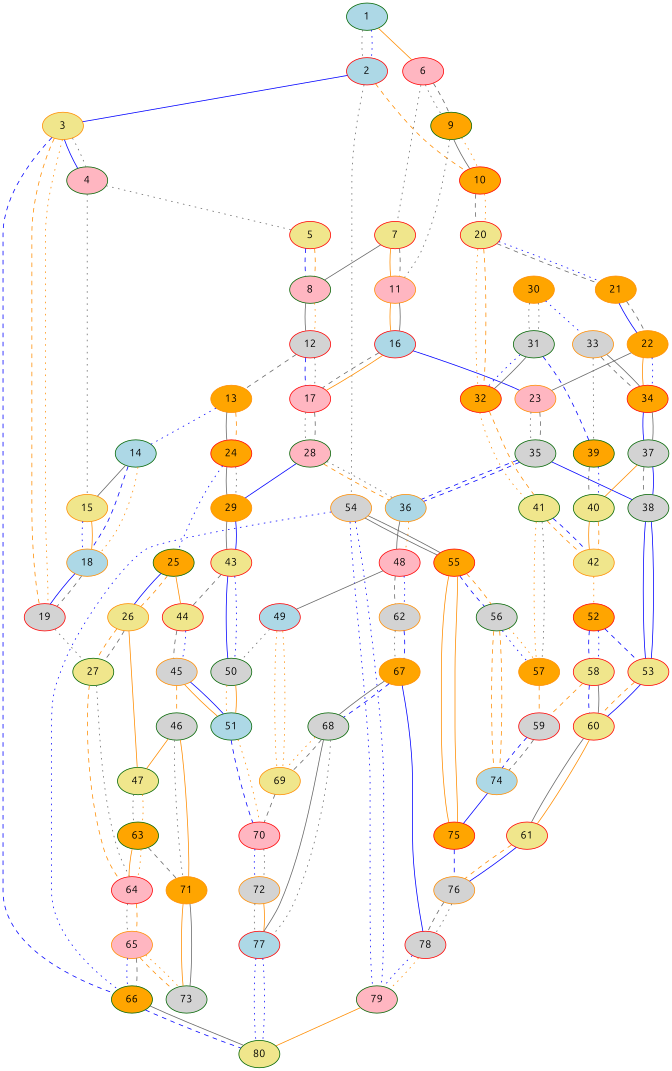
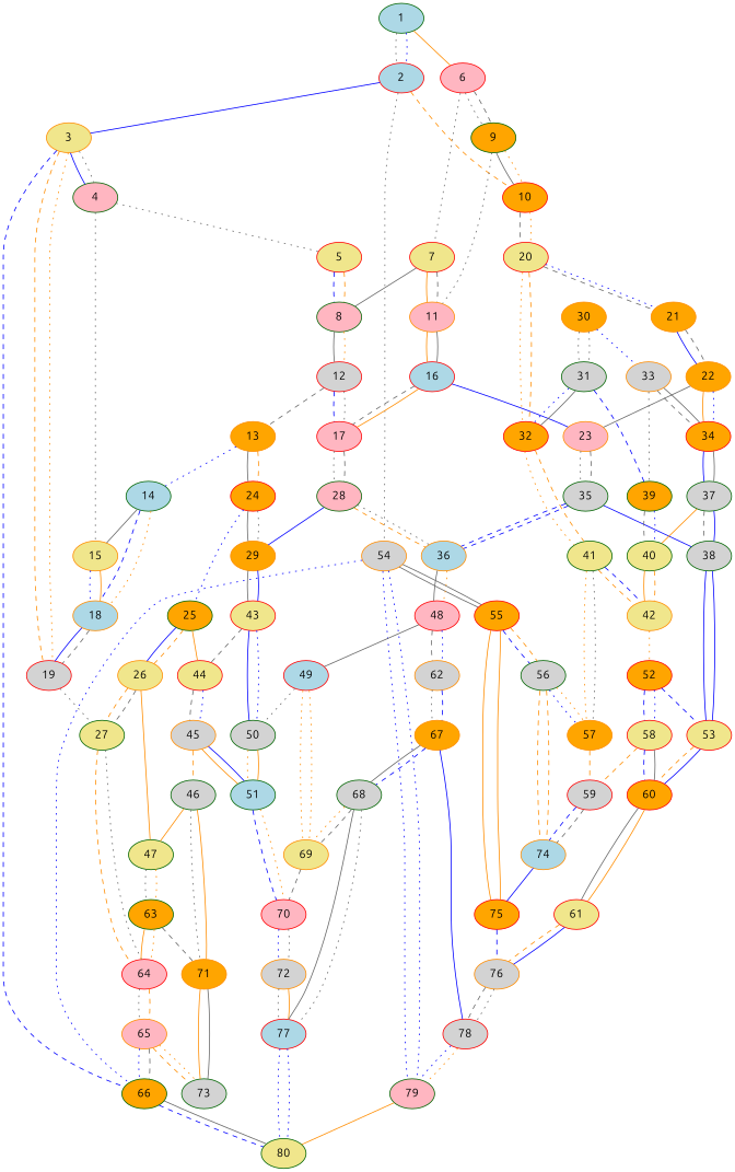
  graph {
    fontname=Ubuntu
    node [color=red fillcolor=orange fontname=Ubuntu style=filled]
    edge [color=gray40 fontname=Ubuntu style=dotted]
    1 [color=darkgreen fillcolor=lightblue]
    2 [fillcolor=lightblue]
    6 [fillcolor=lightpink]
    3 [color=darkorange fillcolor=khaki]
    10
    54 [color=darkorange fillcolor=lightgrey]
    7 [fillcolor=khaki]
    9 [color=darkgreen]
    4 [color=darkgreen fillcolor=lightpink]
    19 [fillcolor=lightgrey]
    66 [color=darkgreen]
    20 [fillcolor=khaki]
    55
    79 [color=darkgreen fillcolor=lightpink]
    5 [fillcolor=khaki]
    15 [color=darkorange fillcolor=khaki]
    27 [color=darkgreen fillcolor=khaki]
    80 [color=darkgreen fillcolor=khaki]
    8 [color=darkgreen fillcolor=lightpink]
    18 [color=darkorange fillcolor=lightblue]
    12 [fillcolor=lightgrey]
    11 [color=darkorange fillcolor=lightpink]
    16 [fillcolor=lightblue]
    13 [color=darkorange]
    17 [fillcolor=lightpink]
    21 [color=darkorange]
    32
    23 [color=darkorange fillcolor=lightpink]
    14 [color=darkgreen fillcolor=lightblue]
    24
    28 [color=darkgreen fillcolor=lightpink]
    25 [color=darkgreen]
    29 [color=darkorange]
    35 [color=darkgreen fillcolor=lightgrey]
    36 [color=darkorange fillcolor=lightblue]
    64 [fillcolor=lightpink]
    22 [color=darkorange]
    41 [color=darkgreen fillcolor=khaki]
    34
    37 [color=darkgreen fillcolor=lightgrey]
    38 [color=darkgreen fillcolor=lightgrey]
    26 [color=darkorange fillcolor=khaki]
    44 [fillcolor=khaki]
    43 [fillcolor=khaki]
    47 [color=darkgreen fillcolor=khaki]
    45 [color=darkorange fillcolor=lightgrey]
    63 [color=darkgreen]
    65 [color=darkorange fillcolor=lightpink]
    48 [fillcolor=lightpink]
    50 [color=darkgreen fillcolor=lightgrey]
    30 [color=darkorange]
    31 [color=darkgreen fillcolor=lightgrey]
    33 [color=darkorange fillcolor=lightgrey]
    39 [color=darkgreen]
    40 [color=darkgreen fillcolor=khaki]
    42 [color=darkorange fillcolor=khaki]
    57 [color=darkorange]
    53 [fillcolor=khaki]
    49 [fillcolor=lightblue]
    62 [color=darkorange fillcolor=lightgrey]
-   60 [fillcolor=khaki]
+   60
    52
    59 [fillcolor=lightgrey]
    58 [fillcolor=khaki]
    51 [color=darkgreen fillcolor=lightblue]
    46 [color=darkgreen fillcolor=lightgrey]
    71 [color=darkorange]
    70 [fillcolor=lightpink]
    73 [color=darkgreen fillcolor=lightgrey]
    69 [color=darkorange fillcolor=khaki]
    67 [color=darkorange]
    72 [color=darkorange fillcolor=lightgrey]
    61 [fillcolor=khaki]
    56 [color=darkgreen fillcolor=lightgrey]
    75
    74 [color=darkorange fillcolor=lightblue]
    76 [color=darkorange fillcolor=lightgrey]
    78 [fillcolor=lightgrey]
    68 [color=darkgreen fillcolor=lightgrey]
    77 [fillcolor=lightblue]
    1 -- 2
    1 -- 2 [color=blue]
    1 -- 6 [color=darkorange style=solid]
    2 -- 3 [color=blue style=solid]
    2 -- 10 [color=darkorange style=dashed]
    2 -- 54
    6 -- 7
    6 -- 9
    6 -- 9 [style=dashed]
    3 -- 4 [color=blue style=solid]
    3 -- 4
    3 -- 19 [color=darkorange style=dashed]
    3 -- 19 [color=darkorange]
    3 -- 66 [color=blue style=dashed]
    10 -- 20 [style=dashed]
    10 -- 20 [color=darkorange]
    54 -- 66 [color=blue]
    54 -- 55 [style=solid]
    54 -- 55 [style=solid]
    54 -- 79 [color=blue]
    54 -- 79 [color=blue]
    7 -- 8 [style=solid]
    7 -- 11 [color=darkorange style=solid]
    7 -- 11 [style=dashed]
    9 -- 10 [style=solid]
    9 -- 10 [color=darkorange]
    9 -- 11
    4 -- 5
    4 -- 15
    19 -- 27
    66 -- 80 [color=blue style=dashed]
    66 -- 80 [style=solid]
    20 -- 21 [style=dashed]
    20 -- 21 [color=blue]
    20 -- 32 [color=darkorange]
    20 -- 32 [color=darkorange style=dashed]
    55 -- 56 [color=blue style=dashed]
    55 -- 56 [color=darkorange style=dashed]
    55 -- 75 [color=darkorange style=solid]
    55 -- 75 [color=darkorange style=solid]
    79 -- 80 [color=darkorange style=solid]
    5 -- 8 [color=blue style=dashed]
    5 -- 8 [color=darkorange style=dashed]
    15 -- 18 [color=blue]
    15 -- 18 [color=darkorange style=solid]
    27 -- 64 [color=darkorange style=dashed]
    27 -- 64
    8 -- 12 [style=solid]
    8 -- 12 [color=darkorange]
    18 -- 19 [color=blue style=solid]
    18 -- 19 [style=dashed]
    12 -- 13 [style=dashed]
    12 -- 17 [color=blue style=dashed]
    12 -- 17
    11 -- 16 [color=darkorange style=solid]
    11 -- 16 [style=solid]
    16 -- 17 [style=dashed]
    16 -- 17 [color=darkorange style=solid]
    16 -- 23 [color=blue style=solid]
    13 -- 14 [color=blue]
    13 -- 24 [style=solid]
    13 -- 24 [color=darkorange style=dashed]
    17 -- 28
    17 -- 28 [style=dashed]
    21 -- 22 [color=blue style=solid]
    21 -- 22 [style=dashed]
    32 -- 41 [color=darkorange]
    32 -- 41 [color=darkorange style=dashed]
    23 -- 35
    23 -- 35 [style=dashed]
    14 -- 15 [style=solid]
    14 -- 18 [color=blue style=dashed]
    14 -- 18 [color=darkorange]
    24 -- 25 [color=blue]
    24 -- 29 [style=solid]
    24 -- 29
    28 -- 29 [color=blue style=solid]
    28 -- 36 [color=darkorange style=dashed]
    28 -- 36
    25 -- 26 [color=blue style=solid]
    25 -- 26 [color=darkorange style=dashed]
    25 -- 44 [color=darkorange style=solid]
    29 -- 43 [style=solid]
    29 -- 43 [color=blue style=solid]
    35 -- 36 [color=blue style=dashed]
    35 -- 36 [color=blue style=dashed]
    35 -- 38 [color=blue style=solid]
    36 -- 48 [style=solid]
    36 -- 48 [color=darkorange]
    64 -- 65
    64 -- 65 [color=darkorange style=dashed]
    22 -- 23 [style=solid]
    22 -- 34 [color=darkorange style=solid]
    22 -- 34 [color=blue]
    41 -- 42 [color=darkorange style=dashed]
    41 -- 42 [color=blue style=dashed]
    41 -- 57 [color=darkorange]
    41 -- 57
    34 -- 37 [color=blue style=solid]
    34 -- 37 [style=solid]
    37 -- 38 [style=dashed]
    37 -- 38 [color=blue style=solid]
    37 -- 40 [color=darkorange style=solid]
    38 -- 53 [color=blue style=solid]
    38 -- 53 [color=blue style=solid]
    26 -- 27 [color=darkorange style=dashed]
    26 -- 27 [style=dashed]
    26 -- 47 [color=darkorange style=solid]
    44 -- 45 [style=dashed]
    44 -- 45 [color=blue]
    43 -- 44 [style=dashed]
    43 -- 50 [color=blue style=solid]
    43 -- 50 [color=blue]
    47 -- 63
    47 -- 63 [color=darkorange]
    45 -- 51 [color=darkorange style=solid]
    45 -- 51 [color=blue style=solid]
    45 -- 46 [color=darkorange style=dashed]
    63 -- 64 [color=darkorange style=solid]
    63 -- 64 [color=darkorange]
    63 -- 71 [style=dashed]
    65 -- 66 [color=blue]
    65 -- 66 [style=dashed]
    65 -- 73 [color=darkorange style=dashed]
    65 -- 73 [color=darkorange]
    48 -- 49 [style=solid]
    48 -- 62 [style=dashed]
    48 -- 62 [color=blue]
    50 -- 51 [color=darkorange]
    50 -- 51 [color=darkorange style=solid]
    30 -- 31
    30 -- 31
    30 -- 33 [color=blue]
    31 -- 32 [color=blue]
    31 -- 32 [style=solid]
    31 -- 39 [color=blue style=dashed]
    33 -- 34 [style=dashed]
    33 -- 34 [style=solid]
    33 -- 39
    39 -- 40 [style=dashed]
    39 -- 40 [color=blue]
    40 -- 42 [color=darkorange style=solid]
    40 -- 42 [color=darkorange style=dashed]
    42 -- 52 [color=darkorange]
    57 -- 59 [color=darkorange style=dashed]
    53 -- 60 [color=darkorange style=dashed]
    53 -- 60 [color=blue style=solid]
    49 -- 50
    49 -- 69 [color=darkorange]
    49 -- 69 [color=darkorange]
    62 -- 67
    62 -- 67 [color=blue style=dashed]
    60 -- 61 [style=solid]
    60 -- 61 [color=darkorange style=solid]
    52 -- 53 [color=blue style=dashed]
    52 -- 58 [color=blue style=dashed]
    52 -- 58 [color=blue]
    59 -- 74 [color=blue style=dashed]
    59 -- 74 [style=dashed]
    58 -- 60 [color=blue style=dashed]
    58 -- 60 [style=solid]
    58 -- 59 [color=darkorange style=dashed]
    51 -- 70 [color=blue style=dashed]
    51 -- 70 [color=darkorange]
    46 -- 47 [color=darkorange style=solid]
    46 -- 71
    46 -- 71 [color=darkorange style=solid]
    71 -- 73 [color=darkorange style=solid]
    71 -- 73 [style=solid]
    70 -- 72 [color=blue]
    70 -- 72
    69 -- 70 [style=dashed]
    67 -- 78 [color=blue style=solid]
    67 -- 68 [style=solid]
    67 -- 68 [color=blue style=dashed]
    72 -- 77
    72 -- 77 [color=darkorange style=solid]
    61 -- 76 [color=darkorange style=dashed]
    61 -- 76 [color=blue style=solid]
    56 -- 57 [color=blue]
    56 -- 57 [color=darkorange]
    56 -- 74 [color=darkorange style=dashed]
    56 -- 74 [color=darkorange style=dashed]
    75 -- 76 [color=blue style=dashed]
    74 -- 75 [color=blue style=solid]
    76 -- 78 [style=dashed]
    76 -- 78
    78 -- 79 [color=blue]
    78 -- 79 [color=darkorange]
    68 -- 69 [color=darkorange]
    68 -- 69 [style=dashed]
    68 -- 77 [style=solid]
    68 -- 77
    77 -- 80 [color=blue]
    77 -- 80 [color=blue]
  }
